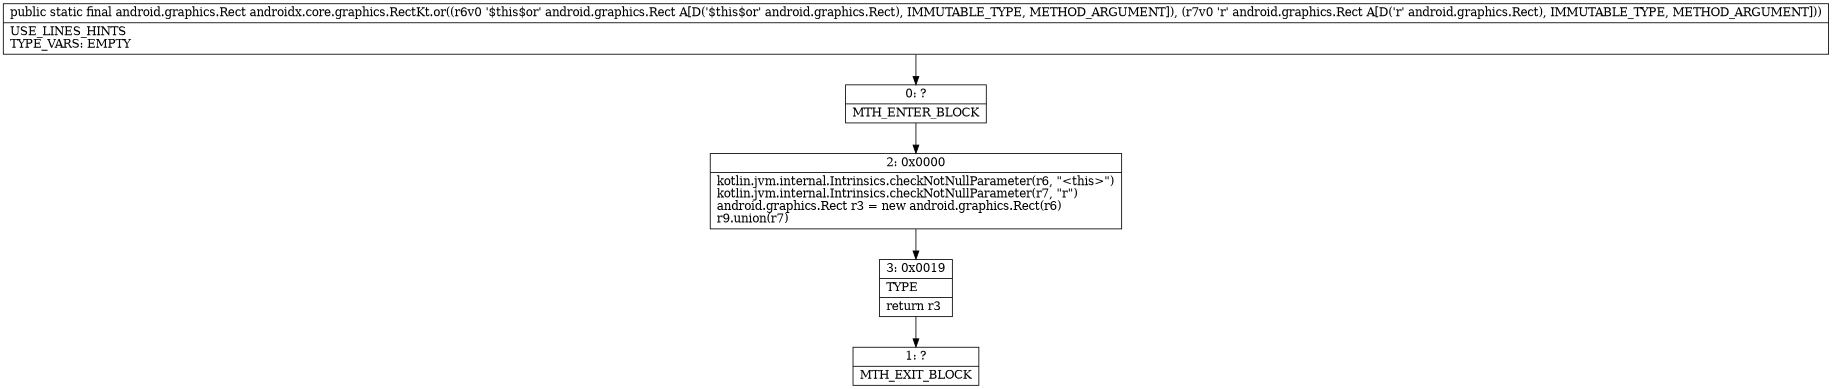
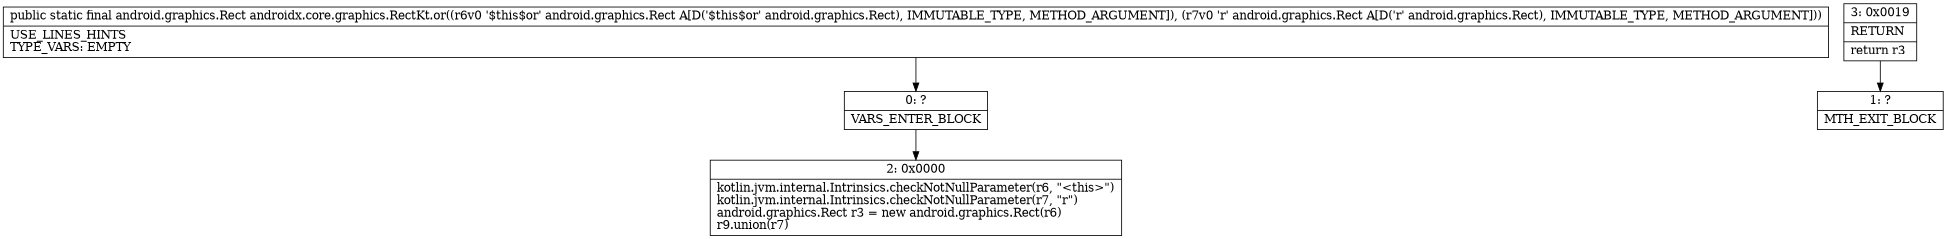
  digraph {
    node [shape=record]
-   n1 [label="{0\:\ ?|MTH_ENTER_BLOCK\l}"]
+   n1 [label="{0\:\ ?|VARS_ENTER_BLOCK\l}"]
    n2 [label="{2\:\ 0x0000|kotlin.jvm.internal.Intrinsics.checkNotNullParameter(r6, \"\<this\>\")\lkotlin.jvm.internal.Intrinsics.checkNotNullParameter(r7, \"r\")\landroid.graphics.Rect r3 = new android.graphics.Rect(r6)\lr9.union(r7)\l}"]
-   n3 [label="{3\:\ 0x0019|TYPE\l|return r3\l}"]
+   n3 [label="{3\:\ 0x0019|RETURN\l|return r3\l}"]
    n4 [label="{1\:\ ?|MTH_EXIT_BLOCK\l}"]
    n5 [label="{public static final android.graphics.Rect androidx.core.graphics.RectKt.or((r6v0 '$this$or' android.graphics.Rect A[D('$this$or' android.graphics.Rect), IMMUTABLE_TYPE, METHOD_ARGUMENT]), (r7v0 'r' android.graphics.Rect A[D('r' android.graphics.Rect), IMMUTABLE_TYPE, METHOD_ARGUMENT]))  | USE_LINES_HINTS\lTYPE_VARS: EMPTY\l}"]
    n1 -> n2
-   n2 -> n3
    n3 -> n4
    n5 -> n1
  }
